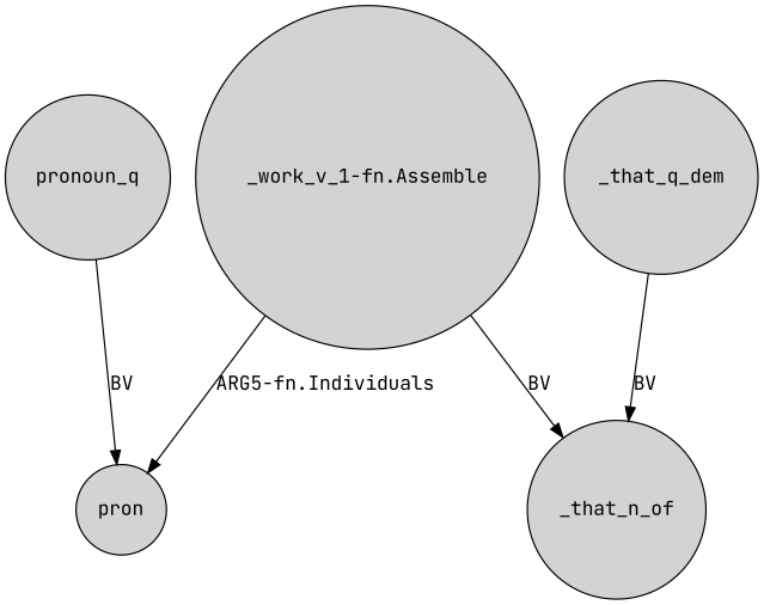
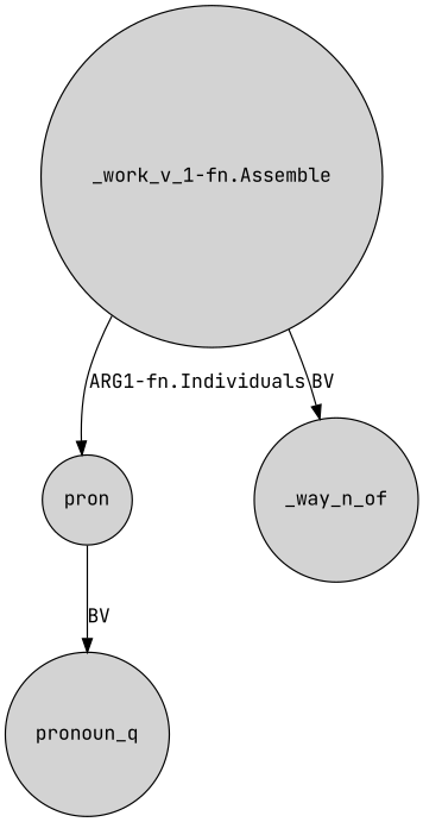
  digraph {
    fontname="JetBrains Mono"
    node [fontname="JetBrains Mono" shape=circle style=filled]
    edge [fontname="JetBrains Mono"]
    "_work_v_1-fn.Assemble"
    pron
-   _way_n_of [label=_that_n_of]
-   _that_q_dem
+   _way_n_of
    pronoun_q
-   "_work_v_1-fn.Assemble" -> pron [label="ARG5-fn.Individuals"]
+   "_work_v_1-fn.Assemble" -> pron [label="ARG1-fn.Individuals"]
    "_work_v_1-fn.Assemble" -> _way_n_of [label=BV]
-   _that_q_dem -> _way_n_of [label=BV]
-   pronoun_q -> pron [label=BV]
+   pron -> pronoun_q [label=BV]
  }
